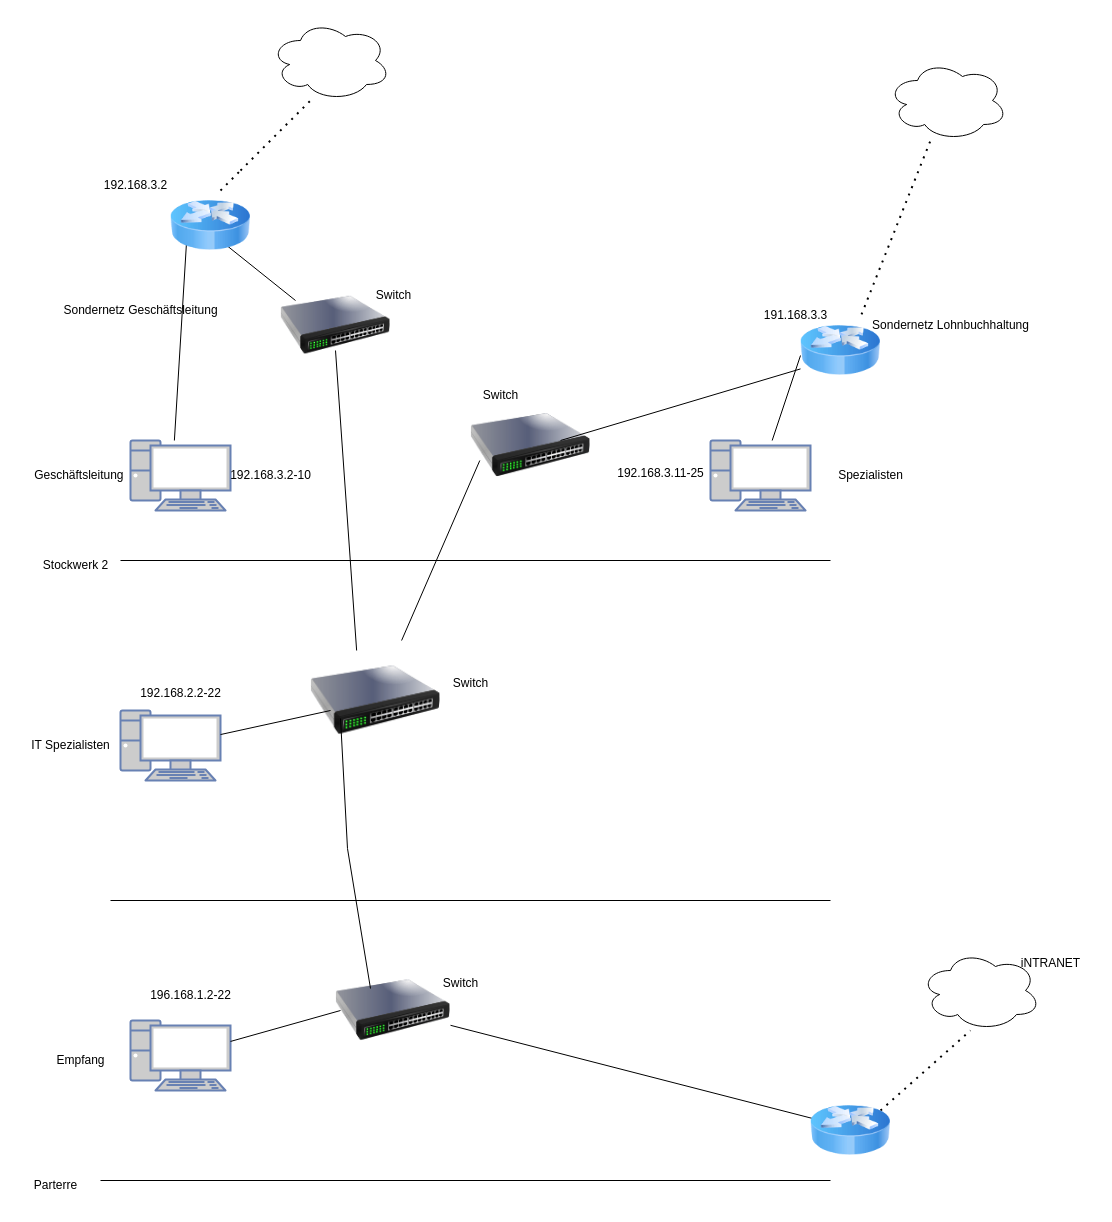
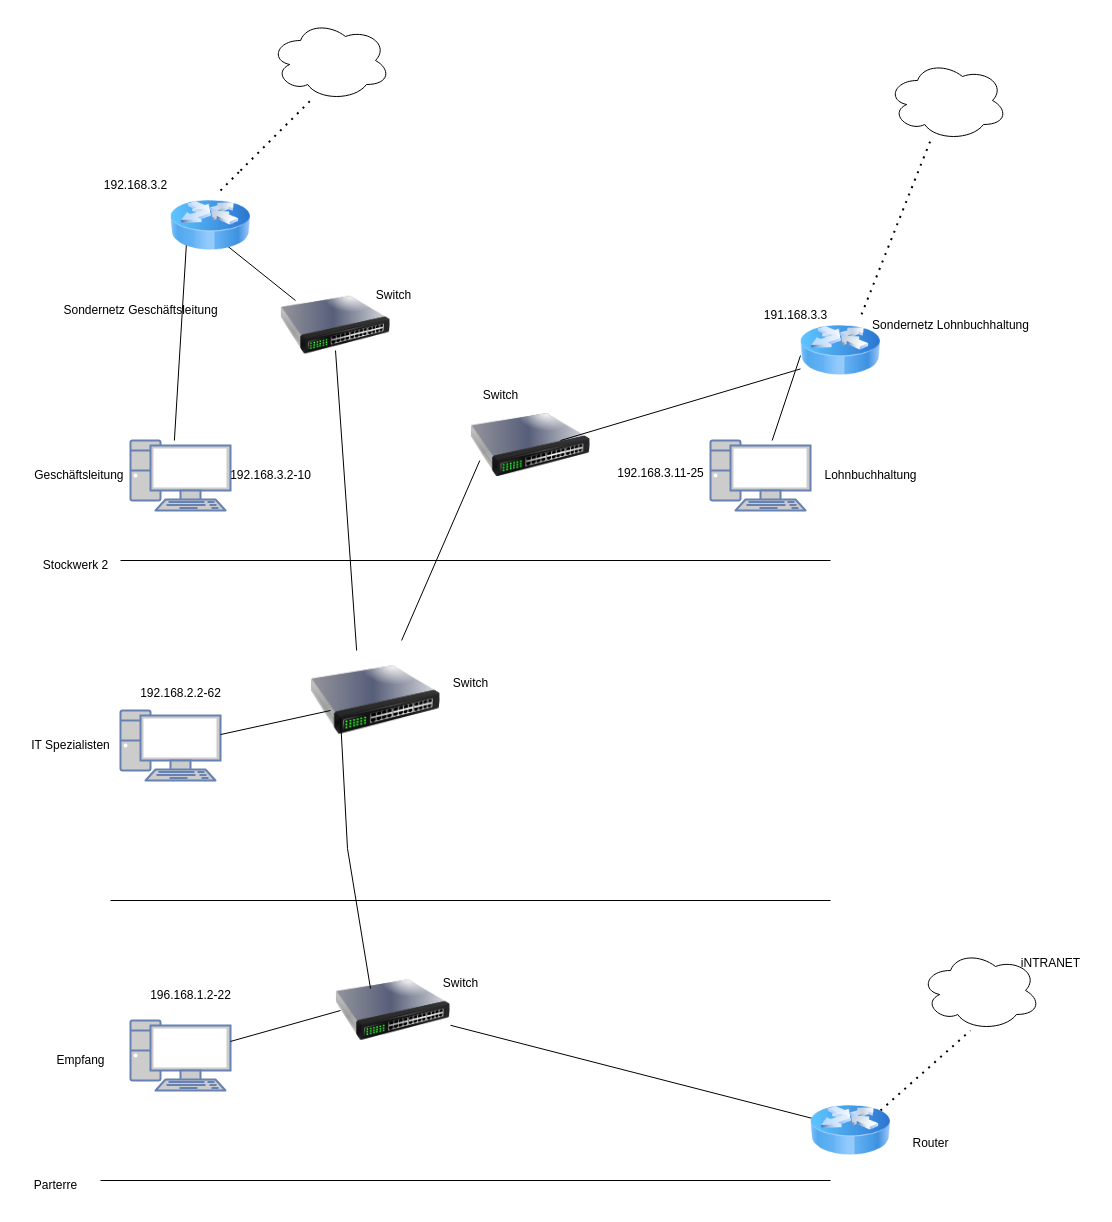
  <mxCell id="0" />
  <mxCell id="1" parent="0" />
  <mxCell id="2" value="" style="fontColor=#0066CC;verticalAlign=top;verticalLabelPosition=bottom;labelPosition=center;align=center;html=1;outlineConnect=0;fillColor=#CCCCCC;strokeColor=#6881B3;gradientColor=none;gradientDirection=north;strokeWidth=2;shape=mxgraph.networks.pc;" vertex="1" parent="1"><mxGeometry x="120" y="710" width="100" height="70" as="geometry" /></mxCell>
  <mxCell id="3" value="" style="endArrow=none;html=1;rounded=0;" edge="1" parent="1"><mxGeometry width="50" height="50" relative="1" as="geometry"><mxPoint x="110" y="900" as="sourcePoint" /><mxPoint x="830" y="900" as="targetPoint" /></mxGeometry></mxCell>
  <mxCell id="4" value="Parterre" style="text;html=1;align=center;verticalAlign=middle;resizable=0;points=[];autosize=1;strokeColor=none;fillColor=none;" vertex="1" parent="1"><mxGeometry x="20" y="1170" width="70" height="30" as="geometry" /></mxCell>
  <mxCell id="5" value="" style="endArrow=none;html=1;rounded=0;" edge="1" parent="1"><mxGeometry width="50" height="50" relative="1" as="geometry"><mxPoint x="100" y="1180" as="sourcePoint" /><mxPoint x="830" y="1180" as="targetPoint" /></mxGeometry></mxCell>
  <mxCell id="6" value="" style="endArrow=none;html=1;rounded=0;" edge="1" parent="1"><mxGeometry width="50" height="50" relative="1" as="geometry"><mxPoint x="120" y="560" as="sourcePoint" /><mxPoint x="830" y="560" as="targetPoint" /></mxGeometry></mxCell>
  <mxCell id="7" value="Stockwerk 2" style="text;html=1;align=center;verticalAlign=middle;resizable=0;points=[];autosize=1;strokeColor=none;fillColor=none;" vertex="1" parent="1"><mxGeometry x="30" y="550" width="90" height="30" as="geometry" /></mxCell>
  <mxCell id="8" value="" style="fontColor=#0066CC;verticalAlign=top;verticalLabelPosition=bottom;labelPosition=center;align=center;html=1;outlineConnect=0;fillColor=#CCCCCC;strokeColor=#6881B3;gradientColor=none;gradientDirection=north;strokeWidth=2;shape=mxgraph.networks.pc;" vertex="1" parent="1"><mxGeometry x="130" y="440" width="100" height="70" as="geometry" /></mxCell>
  <mxCell id="9" value="" style="fontColor=#0066CC;verticalAlign=top;verticalLabelPosition=bottom;labelPosition=center;align=center;html=1;outlineConnect=0;fillColor=#CCCCCC;strokeColor=#6881B3;gradientColor=none;gradientDirection=north;strokeWidth=2;shape=mxgraph.networks.pc;" vertex="1" parent="1"><mxGeometry x="130" y="1020" width="100" height="70" as="geometry" /></mxCell>
  <mxCell id="10" value="" style="fontColor=#0066CC;verticalAlign=top;verticalLabelPosition=bottom;labelPosition=center;align=center;html=1;outlineConnect=0;fillColor=#CCCCCC;strokeColor=#6881B3;gradientColor=none;gradientDirection=north;strokeWidth=2;shape=mxgraph.networks.pc;" vertex="1" parent="1"><mxGeometry x="710" y="440" width="100" height="70" as="geometry" /></mxCell>
  <mxCell id="11" value="Geschäftsleitung&amp;nbsp;" style="text;html=1;align=center;verticalAlign=middle;resizable=0;points=[];autosize=1;strokeColor=none;fillColor=none;" vertex="1" parent="1"><mxGeometry x="20" y="460" width="120" height="30" as="geometry" /></mxCell>
- <mxCell id="12" value="Spezialisten" style="text;html=1;align=center;verticalAlign=middle;resizable=0;points=[];autosize=1;strokeColor=none;fillColor=none;" vertex="1" parent="1"><mxGeometry x="810" y="460" width="120" height="30" as="geometry" /></mxCell>
+ <mxCell id="12" value="Lohnbuchhaltung" style="text;html=1;align=center;verticalAlign=middle;resizable=0;points=[];autosize=1;strokeColor=none;fillColor=none;" vertex="1" parent="1"><mxGeometry x="810" y="460" width="120" height="30" as="geometry" /></mxCell>
  <mxCell id="13" value="" style="image;html=1;image=img/lib/clip_art/networking/Switch_128x128.png" vertex="1" parent="1"><mxGeometry x="280" y="270" width="110" height="110" as="geometry" /></mxCell>
  <mxCell id="14" value="192.168.3.2-10" style="text;html=1;align=center;verticalAlign=middle;resizable=0;points=[];autosize=1;strokeColor=none;fillColor=none;" vertex="1" parent="1"><mxGeometry x="220" y="460" width="100" height="30" as="geometry" /></mxCell>
  <mxCell id="15" value="192.168.3.11-25" style="text;html=1;align=center;verticalAlign=middle;resizable=0;points=[];autosize=1;strokeColor=none;fillColor=none;" vertex="1" parent="1"><mxGeometry x="605" y="458" width="110" height="30" as="geometry" /></mxCell>
  <mxCell id="16" value="" style="endArrow=none;dashed=1;html=1;dashPattern=1 3;strokeWidth=2;rounded=0;" edge="1" parent="1"><mxGeometry width="50" height="50" relative="1" as="geometry"><mxPoint x="240" y="170" as="sourcePoint" /><mxPoint x="310" y="100" as="targetPoint" /></mxGeometry></mxCell>
  <mxCell id="17" value="" style="ellipse;shape=cloud;whiteSpace=wrap;html=1;" vertex="1" parent="1"><mxGeometry x="270" y="20" width="120" height="80" as="geometry" /></mxCell>
  <mxCell id="18" value="" style="endArrow=none;dashed=1;html=1;dashPattern=1 3;strokeWidth=2;rounded=0;exitX=0.678;exitY=0.044;exitDx=0;exitDy=0;exitPerimeter=0;" edge="1" parent="1"><mxGeometry width="50" height="50" relative="1" as="geometry"><mxPoint x="861.02" y="313.96" as="sourcePoint" /><mxPoint x="930" y="140" as="targetPoint" /></mxGeometry></mxCell>
  <mxCell id="19" value="" style="ellipse;shape=cloud;whiteSpace=wrap;html=1;" vertex="1" parent="1"><mxGeometry x="887" y="60" width="120" height="80" as="geometry" /></mxCell>
  <mxCell id="20" value="" style="endArrow=none;dashed=1;html=1;dashPattern=1 3;strokeWidth=2;rounded=0;" edge="1" parent="1"><mxGeometry width="50" height="50" relative="1" as="geometry"><mxPoint x="220" y="190" as="sourcePoint" /><mxPoint x="240" y="170" as="targetPoint" /></mxGeometry></mxCell>
  <mxCell id="21" value="" style="endArrow=none;html=1;rounded=0;" edge="1" parent="1" source="28"><mxGeometry width="50" height="50" relative="1" as="geometry"><mxPoint x="687" y="1072" as="sourcePoint" /><mxPoint x="820" y="1120" as="targetPoint" /></mxGeometry></mxCell>
  <mxCell id="22" value="" style="endArrow=none;dashed=1;html=1;dashPattern=1 3;strokeWidth=2;rounded=0;" edge="1" parent="1"><mxGeometry width="50" height="50" relative="1" as="geometry"><mxPoint x="880" y="1110" as="sourcePoint" /><mxPoint x="970" y="1030" as="targetPoint" /></mxGeometry></mxCell>
  <mxCell id="23" value="" style="ellipse;shape=cloud;whiteSpace=wrap;html=1;" vertex="1" parent="1"><mxGeometry x="920" y="950" width="120" height="80" as="geometry" /></mxCell>
  <mxCell id="24" value="IT Spezialisten" style="text;html=1;align=center;verticalAlign=middle;resizable=0;points=[];autosize=1;strokeColor=none;fillColor=none;" vertex="1" parent="1"><mxGeometry x="20" y="730" width="100" height="30" as="geometry" /></mxCell>
  <mxCell id="25" value="Empfang" style="text;html=1;align=center;verticalAlign=middle;resizable=0;points=[];autosize=1;strokeColor=none;fillColor=none;" vertex="1" parent="1"><mxGeometry x="45" y="1045" width="70" height="30" as="geometry" /></mxCell>
  <mxCell id="26" value="" style="image;html=1;image=img/lib/clip_art/networking/Switch_128x128.png" vertex="1" parent="1"><mxGeometry x="310" y="640" width="130" height="120" as="geometry" /></mxCell>
  <mxCell id="27" value="" style="endArrow=none;html=1;rounded=0;" edge="1" parent="1" source="2"><mxGeometry width="50" height="50" relative="1" as="geometry"><mxPoint x="280" y="760" as="sourcePoint" /><mxPoint x="330" y="710" as="targetPoint" /></mxGeometry></mxCell>
  <mxCell id="28" value="" style="image;html=1;image=img/lib/clip_art/networking/Switch_128x128.png" vertex="1" parent="1"><mxGeometry x="335" y="960" width="115" height="100" as="geometry" /></mxCell>
  <mxCell id="29" value="" style="endArrow=none;html=1;rounded=0;" edge="1" parent="1" source="9"><mxGeometry width="50" height="50" relative="1" as="geometry"><mxPoint x="290" y="1060" as="sourcePoint" /><mxPoint x="340" y="1010" as="targetPoint" /></mxGeometry></mxCell>
  <mxCell id="30" value="Sondernetz Geschäftsleitung" style="text;html=1;align=center;verticalAlign=middle;resizable=0;points=[];autosize=1;strokeColor=none;fillColor=none;" vertex="1" parent="1"><mxGeometry x="50" y="295" width="180" height="30" as="geometry" /></mxCell>
  <mxCell id="31" value="Sondernetz Lohnbuchhaltung" style="text;html=1;align=center;verticalAlign=middle;resizable=0;points=[];autosize=1;strokeColor=none;fillColor=none;" vertex="1" parent="1"><mxGeometry x="860" y="310" width="180" height="30" as="geometry" /></mxCell>
- <mxCell id="32" value="192.168.2.2-22" style="text;html=1;align=center;verticalAlign=middle;resizable=0;points=[];autosize=1;strokeColor=none;fillColor=none;" vertex="1" parent="1"><mxGeometry x="130" y="678" width="100" height="30" as="geometry" /></mxCell>
+ <mxCell id="32" value="192.168.2.2-62" style="text;html=1;align=center;verticalAlign=middle;resizable=0;points=[];autosize=1;strokeColor=none;fillColor=none;" vertex="1" parent="1"><mxGeometry x="130" y="678" width="100" height="30" as="geometry" /></mxCell>
  <mxCell id="33" value="196.168.1.2-22" style="text;html=1;align=center;verticalAlign=middle;resizable=0;points=[];autosize=1;strokeColor=none;fillColor=none;" vertex="1" parent="1"><mxGeometry x="140" y="980" width="100" height="30" as="geometry" /></mxCell>
  <mxCell id="34" value="192.168.3.2" style="text;html=1;align=center;verticalAlign=middle;resizable=0;points=[];autosize=1;strokeColor=none;fillColor=none;" vertex="1" parent="1"><mxGeometry x="90" y="170" width="90" height="30" as="geometry" /></mxCell>
  <mxCell id="35" value="191.168.3.3" style="text;html=1;align=center;verticalAlign=middle;resizable=0;points=[];autosize=1;strokeColor=none;fillColor=none;" vertex="1" parent="1"><mxGeometry x="750" y="300" width="90" height="30" as="geometry" /></mxCell>
  <mxCell id="36" value="" style="endArrow=none;html=1;rounded=0;" edge="1" parent="1"><mxGeometry width="50" height="50" relative="1" as="geometry"><mxPoint x="370" y="988" as="sourcePoint" /><mxPoint x="340.004" y="718" as="targetPoint" /><Array as="points"><mxPoint x="346.99" y="848" /></Array></mxGeometry></mxCell>
  <mxCell id="37" value="" style="endArrow=none;html=1;rounded=0;" edge="1" parent="1"><mxGeometry width="50" height="50" relative="1" as="geometry"><mxPoint x="356.13" y="650" as="sourcePoint" /><mxPoint x="335.003" y="350" as="targetPoint" /></mxGeometry></mxCell>
  <mxCell id="38" value="" style="endArrow=none;html=1;rounded=0;" edge="1" parent="1"><mxGeometry width="50" height="50" relative="1" as="geometry"><mxPoint x="173.88" y="440" as="sourcePoint" /><mxPoint x="186.125" as="targetPoint" y="240" /></mxGeometry></mxCell>
  <mxCell id="39" value="" style="endArrow=none;html=1;rounded=0;entryX=0;entryY=0.5;entryDx=0;entryDy=0;" edge="1" parent="1" source="10"><mxGeometry width="50" height="50" relative="1" as="geometry"><mxPoint x="770" y="470" as="sourcePoint" /><mxPoint x="800" y="355" as="targetPoint" /></mxGeometry></mxCell>
  <mxCell id="40" value="" style="endArrow=none;html=1;rounded=0;" edge="1" parent="1"><mxGeometry width="50" height="50" relative="1" as="geometry"><mxPoint x="295" y="300" as="sourcePoint" /><mxPoint x="220" as="targetPoint" y="240" /><Array as="points" /></mxGeometry></mxCell>
  <mxCell id="41" value="" style="image;html=1;image=img/lib/clip_art/networking/Switch_128x128.png" vertex="1" parent="1"><mxGeometry x="470" y="390" width="120" height="110" as="geometry" /></mxCell>
  <mxCell id="42" value="" style="endArrow=none;html=1;rounded=0;" edge="1" parent="1" source="26"><mxGeometry width="50" height="50" relative="1" as="geometry"><mxPoint x="440" y="660" as="sourcePoint" /><mxPoint x="479.302" y="460" as="targetPoint" /></mxGeometry></mxCell>
  <mxCell id="43" value="" style="endArrow=none;html=1;rounded=0;" edge="1" parent="1"><mxGeometry width="50" height="50" relative="1" as="geometry"><mxPoint x="560" y="440" as="sourcePoint" /><mxPoint x="800" y="368.421" as="targetPoint" /></mxGeometry></mxCell>
  <mxCell id="44" value="iNTRANET" style="text;html=1;align=center;verticalAlign=middle;resizable=0;points=[];autosize=1;strokeColor=none;fillColor=none;" vertex="1" parent="1"><mxGeometry x="1010" y="948" width="80" height="30" as="geometry" /></mxCell>
  <mxCell id="45" value="Switch" style="text;html=1;align=center;verticalAlign=middle;resizable=0;points=[];autosize=1;strokeColor=none;fillColor=none;" vertex="1" parent="1"><mxGeometry x="362.5" y="280" width="60" height="30" as="geometry" /></mxCell>
  <mxCell id="46" value="Switch" style="text;html=1;align=center;verticalAlign=middle;resizable=0;points=[];autosize=1;strokeColor=none;fillColor=none;" vertex="1" parent="1"><mxGeometry x="470" y="380" width="60" height="30" as="geometry" /></mxCell>
  <mxCell id="47" value="Switch" style="text;html=1;align=center;verticalAlign=middle;resizable=0;points=[];autosize=1;strokeColor=none;fillColor=none;" vertex="1" parent="1"><mxGeometry x="440" y="668" width="60" height="30" as="geometry" /></mxCell>
  <mxCell id="48" value="Switch" style="text;html=1;align=center;verticalAlign=middle;resizable=0;points=[];autosize=1;strokeColor=none;fillColor=none;" vertex="1" parent="1"><mxGeometry x="430" y="968" width="60" height="30" as="geometry" /></mxCell>
+ <mxCell id="49" value="Router" style="text;html=1;align=center;verticalAlign=middle;resizable=0;points=[];autosize=1;strokeColor=none;fillColor=none;" vertex="1" parent="1"><mxGeometry x="900" y="1128" width="60" height="30" as="geometry" /></mxCell>
  <mxCell id="50" value="" style="image;html=1;image=img/lib/clip_art/networking/Router_Icon_128x128.png" vertex="1" parent="1"><mxGeometry x="170" y="185" width="80" height="80" as="geometry" /></mxCell>
  <mxCell id="51" value="" style="image;html=1;image=img/lib/clip_art/networking/Router_Icon_128x128.png" vertex="1" parent="1"><mxGeometry x="800" y="310" width="80" height="80" as="geometry" /></mxCell>
  <mxCell id="52" value="" style="image;html=1;image=img/lib/clip_art/networking/Router_Icon_128x128.png" vertex="1" parent="1"><mxGeometry x="810" y="1090" width="80" height="80" as="geometry" /></mxCell>
